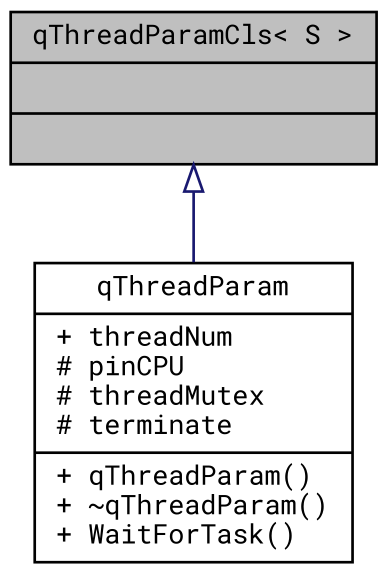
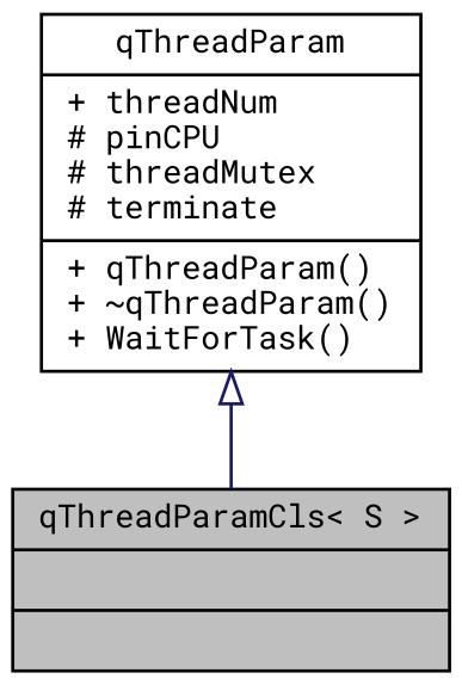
  digraph {
    fontname="Roboto Mono"
    node [color=black fontname="Roboto Mono" fontsize=10 shape=record]
    n1 [fillcolor=grey75 fontcolor=black height=0.2 label="{qThreadParamCls\< S \>\n||}" style=filled width=0.4]
    n2 [height=0.2 label="{qThreadParam\n|+ threadNum\l# pinCPU\l# threadMutex\l# terminate\l|+ qThreadParam()\l+ ~qThreadParam()\l+ WaitForTask()\l}" width=0.4]
-   n1 -> n2 [arrowtail=onormal color=midnightblue dir=back fontname="Roboto Mono" fontsize=10 labelfontname=Helvetica labelfontsize=10 style=solid]
+   n2 -> n1 [arrowtail=onormal color=midnightblue dir=back fontname="Roboto Mono" fontsize=10 labelfontname=Helvetica labelfontsize=10 style=solid]
  }
